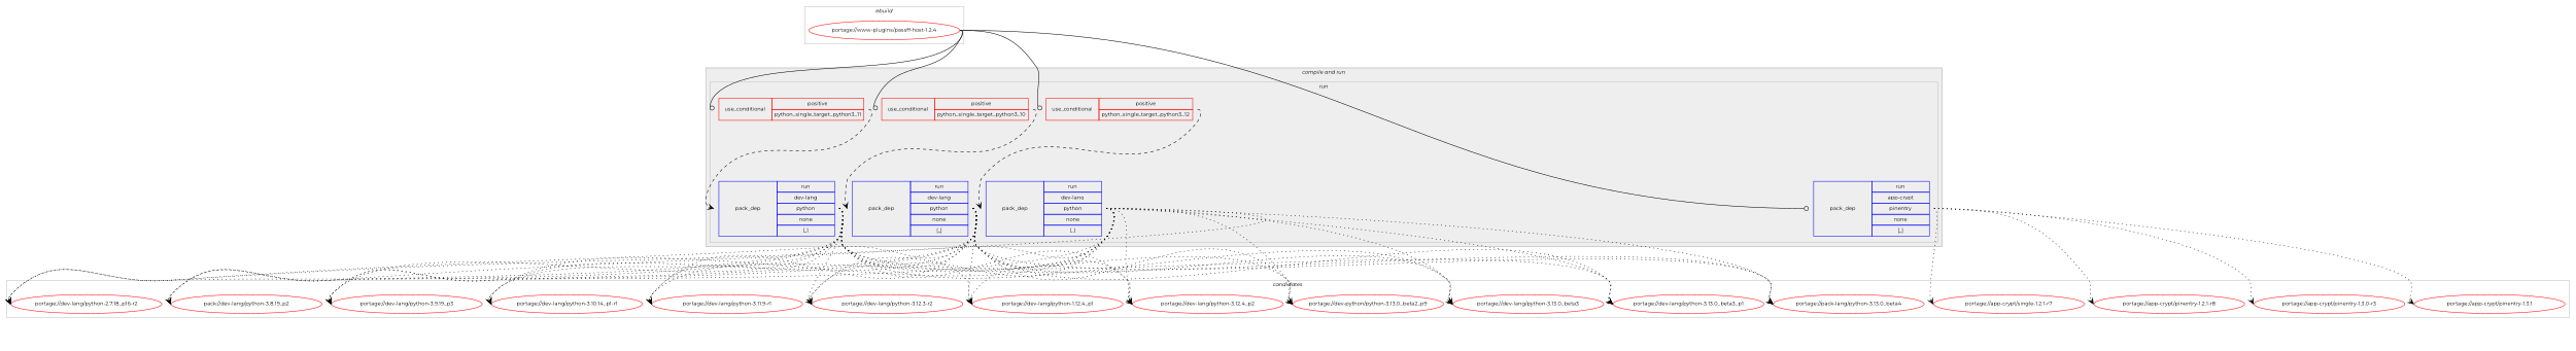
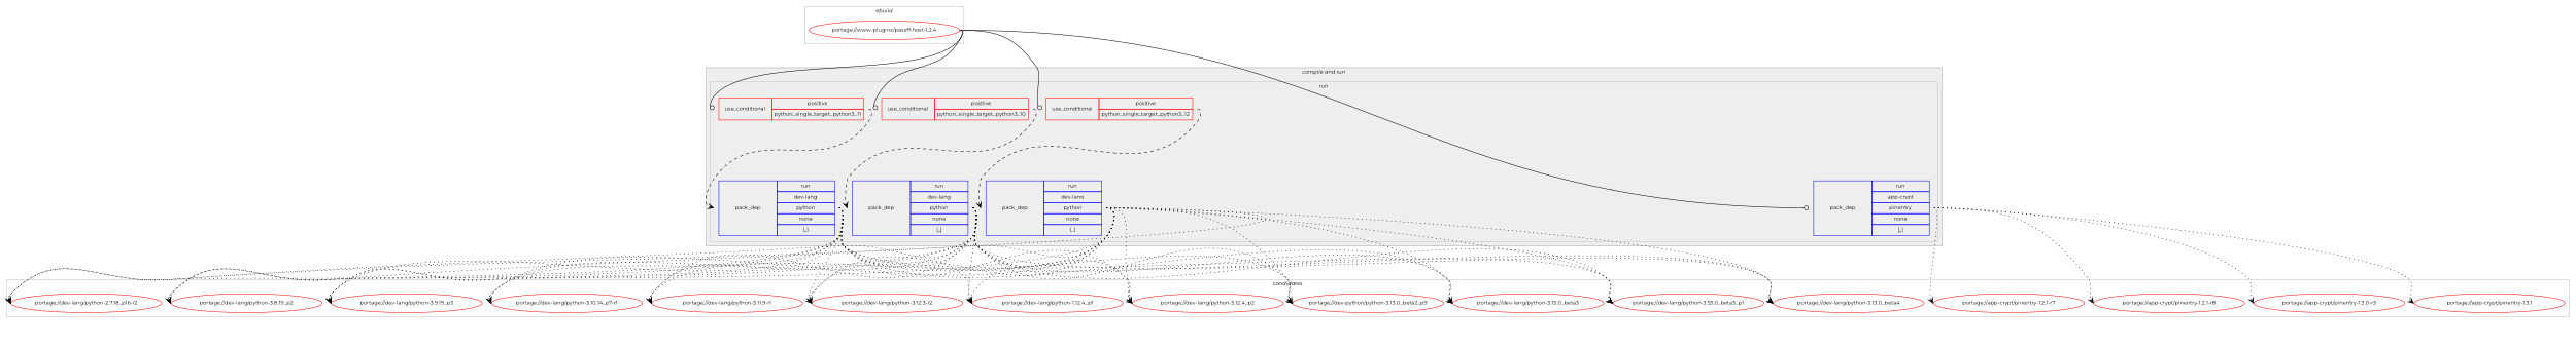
  digraph {
    compound=true
    concentrate=true
    fontname=Montserrat
    fontsize=10
    newrank=true
    rankdir=TB
    ranksep=1.5
    node [color=red fontname=Montserrat fontsize=10]
    edge [arrowhead=vee fontname=Montserrat headport=w style=dotted tailport=e weight=100]
    n1 [label="portage://www-plugins/passff-host-1.2.4" width=4]
    n2 [color=blue label=<<TABLE BORDER="0" CELLBORDER="1" CELLSPACING="0" CELLPADDING="4" WIDTH="220"><TR><TD ROWSPAN="6" CELLPADDING="30">pack_dep</TD></TR><TR><TD WIDTH="110">run</TD></TR><TR><TD>dev-lang</TD></TR><TR><TD>python</TD></TR><TR><TD>none</TD></TR><TR><TD>[,,]</TD></TR></TABLE>> shape=none]
    n3 [label=<<TABLE BORDER="0" CELLBORDER="1" CELLSPACING="0" CELLPADDING="4"><TR><TD ROWSPAN="3" CELLPADDING="10">use_conditional</TD></TR><TR><TD>positive</TD></TR><TR><TD>python_single_target_python3_10</TD></TR></TABLE>> shape=none]
    n4 [color=blue label=<<TABLE BORDER="0" CELLBORDER="1" CELLSPACING="0" CELLPADDING="4" WIDTH="220"><TR><TD ROWSPAN="6" CELLPADDING="30">pack_dep</TD></TR><TR><TD WIDTH="110">run</TD></TR><TR><TD>dev-lang</TD></TR><TR><TD>python</TD></TR><TR><TD>none</TD></TR><TR><TD>[,,]</TD></TR></TABLE>> shape=none]
    n5 [label=<<TABLE BORDER="0" CELLBORDER="1" CELLSPACING="0" CELLPADDING="4"><TR><TD ROWSPAN="3" CELLPADDING="10">use_conditional</TD></TR><TR><TD>positive</TD></TR><TR><TD>python_single_target_python3_11</TD></TR></TABLE>> shape=none]
    n6 [color=blue label=<<TABLE BORDER="0" CELLBORDER="1" CELLSPACING="0" CELLPADDING="4" WIDTH="220"><TR><TD ROWSPAN="6" CELLPADDING="30">pack_dep</TD></TR><TR><TD WIDTH="110">run</TD></TR><TR><TD>dev-lang</TD></TR><TR><TD>python</TD></TR><TR><TD>none</TD></TR><TR><TD>[,,]</TD></TR></TABLE>> shape=none]
    n7 [label=<<TABLE BORDER="0" CELLBORDER="1" CELLSPACING="0" CELLPADDING="4"><TR><TD ROWSPAN="3" CELLPADDING="10">use_conditional</TD></TR><TR><TD>positive</TD></TR><TR><TD>python_single_target_python3_12</TD></TR></TABLE>> shape=none]
    n8 [color=blue label=<<TABLE BORDER="0" CELLBORDER="1" CELLSPACING="0" CELLPADDING="4" WIDTH="220"><TR><TD ROWSPAN="6" CELLPADDING="30">pack_dep</TD></TR><TR><TD WIDTH="110">run</TD></TR><TR><TD>app-crypt</TD></TR><TR><TD>pinentry</TD></TR><TR><TD>none</TD></TR><TR><TD>[,,]</TD></TR></TABLE>> shape=none]
-   n9 [label="portage://pack-lang/python-3.13.0_beta4" width=4]
-   n10 [label="portage://dev-lang/python-3.13.0_beta3_p1" width=4]
+   n9 [label="portage://dev-lang/python-3.13.0_beta4" width=4]
+   n10 [label="portage://dev-lang/python-3.53.0_beta3_p1" width=4]
    n11 [label="portage://dev-lang/python-3.13.0_beta3" width=4]
    n12 [label="portage://dev-python/python-3.13.0_beta2_p9" width=4]
    n13 [label="portage://dev-lang/python-3.12.4_p2" width=4]
    n14 [label="portage://dev-lang/python-1.12.4_p1" width=4]
    n15 [label="portage://dev-lang/python-3.12.3-r2" width=4]
    n16 [label="portage://dev-lang/python-3.11.9-r1" width=4]
-   n17 [label="portage://dev-lang/python-3.10.14_p1-r1" width=4]
+   n17 [label="portage://dev-lang/python-3.10.14_p7-r1" width=4]
    n18 [label="portage://dev-lang/python-3.9.19_p3" width=4]
-   n19 [label="pack://dev-lang/python-3.8.19_p2" width=4]
+   n19 [label="portage://dev-lang/python-3.8.19_p2" width=4]
    n20 [label="portage://dev-lang/python-2.7.18_p16-r2" width=4]
    n21 [label="portage://app-crypt/pinentry-1.3.1" width=4]
    n22 [label="portage://app-crypt/pinentry-1.3.0-r3" width=4]
    n23 [label="portage://app-crypt/pinentry-1.2.1-r8" width=4]
-   n24 [label="portage://app-crypt/single-1.2.1-r7" width=4]
+   n24 [label="portage://app-crypt/pinentry-1.2.1-r7" width=4]
    subgraph cluster_1 {
      color=gray
      label=<<i>ebuild</i>>
      n1
    }
    subgraph cluster_2 {
      color=gray
      label=<<i>dependencies</i>>
      subgraph cluster_3 {
        color=gray
        fillcolor="#eeeeee"
        label=<<i>compile</i>>
        style=filled
      }
      subgraph cluster_4 {
        color=gray
        fillcolor="#eeeeee"
        label=<<i>compile and run</i>>
        style=filled
      }
      subgraph cluster_5 {
        color=gray
        fillcolor="#eeeeee"
        label=<<i>run</i>>
        style=filled
        subgraph sub_6 {
          color=gray
          fillcolor="#eeeeee"
          label=<<i>run</i>>
          style=filled
          n3
          subgraph sub_7 {
            color=gray
            fillcolor="#eeeeee"
            label=<<i>run</i>>
            style=filled
            n2
          }
        }
        subgraph sub_8 {
          color=gray
          fillcolor="#eeeeee"
          label=<<i>run</i>>
          style=filled
          n5
          subgraph sub_9 {
            color=gray
            fillcolor="#eeeeee"
            label=<<i>run</i>>
            style=filled
            n4
          }
        }
        subgraph sub_10 {
          color=gray
          fillcolor="#eeeeee"
          label=<<i>run</i>>
          style=filled
          n7
          subgraph sub_11 {
            color=gray
            fillcolor="#eeeeee"
            label=<<i>run</i>>
            style=filled
            n6
          }
        }
        subgraph sub_12 {
          color=gray
          fillcolor="#eeeeee"
          label=<<i>run</i>>
          style=filled
          n8
        }
      }
    }
    subgraph cluster_13 {
      color=gray
      label=<<i>candidates</i>>
      rank=same
      subgraph sub_14 {
        color=black
        label=<<i>candidates</i>>
        nodesep=1
        rank=same
        n9
        n10
        n11
        n12
        n13
        n14
        n15
        n16
        n17
        n18
        n19
        n20
      }
      subgraph sub_15 {
        color=black
        label=<<i>candidates</i>>
        nodesep=1
        rank=same
        n9
        n10
        n11
        n12
        n13
        n14
        n15
        n16
        n17
        n18
        n19
        n20
      }
      subgraph sub_16 {
        color=black
        label=<<i>candidates</i>>
        nodesep=1
        rank=same
        n9
        n10
        n11
        n12
        n13
        n14
        n15
        n16
        n17
        n18
        n19
        n20
      }
      subgraph sub_17 {
        color=black
        label=<<i>candidates</i>>
        nodesep=1
        rank=same
        n21
        n22
        n23
        n24
      }
    }
    n1 -> n3 [arrowhead=odot style=solid weight=20]
    n1 -> n5 [arrowhead=odot style=solid weight=20]
    n1 -> n7 [arrowhead=odot style=solid weight=20]
    n1 -> n8 [arrowhead=odot style=solid weight=20]
    n2 -> n9
    n2 -> n10
    n2 -> n11
    n2 -> n12
    n2 -> n13
    n2 -> n14
    n2 -> n15
    n2 -> n16
    n2 -> n17
    n2 -> n18
    n2 -> n19
    n2 -> n20
    n3 -> n2 [style=dashed weight=20]
    n4 -> n9
    n4 -> n10
    n4 -> n11
    n4 -> n12
    n4 -> n13
    n4 -> n14
    n4 -> n15
    n4 -> n16
    n4 -> n17
    n4 -> n18
    n4 -> n19
    n4 -> n20
    n5 -> n4 [style=dashed weight=20]
    n6 -> n9
    n6 -> n10
    n6 -> n11
    n6 -> n12
    n6 -> n13
    n6 -> n14
    n6 -> n15
    n6 -> n16
    n6 -> n17
    n6 -> n18
    n6 -> n19
    n6 -> n20
    n7 -> n6 [style=dashed weight=20]
    n8 -> n21
    n8 -> n22
    n8 -> n23
    n8 -> n24
  }
